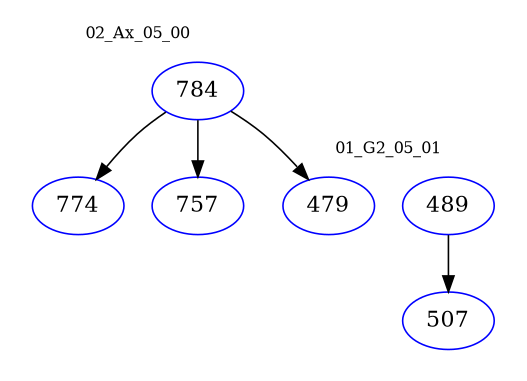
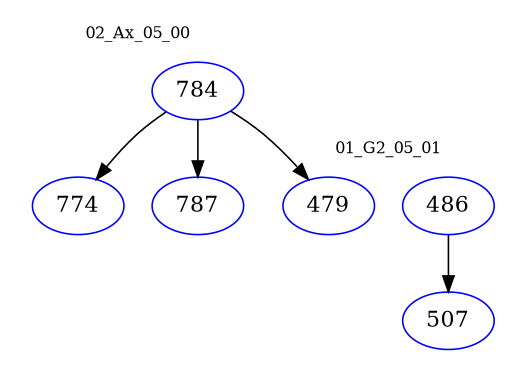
  digraph {
    node [color=blue]
    edge [color=black]
    n1 [label=784]
    n2 [label=774]
-   n3 [label=757]
-   n4 [label=489]
+   n3 [label=787]
+   n4 [label=486]
    n5 [label=479]
    n6 [label=507]
    subgraph cluster_1 {
      color=white
      fontsize=10
      label="02_Ax_05_00"
      n1
      n2
      n3
    }
    subgraph cluster_2 {
      color=white
      fontsize=10
      label="01_G2_05_01"
      n4
      n5
      n6
    }
    n1 -> n2
    n1 -> n3
    n1 -> n5
    n4 -> n6
  }
